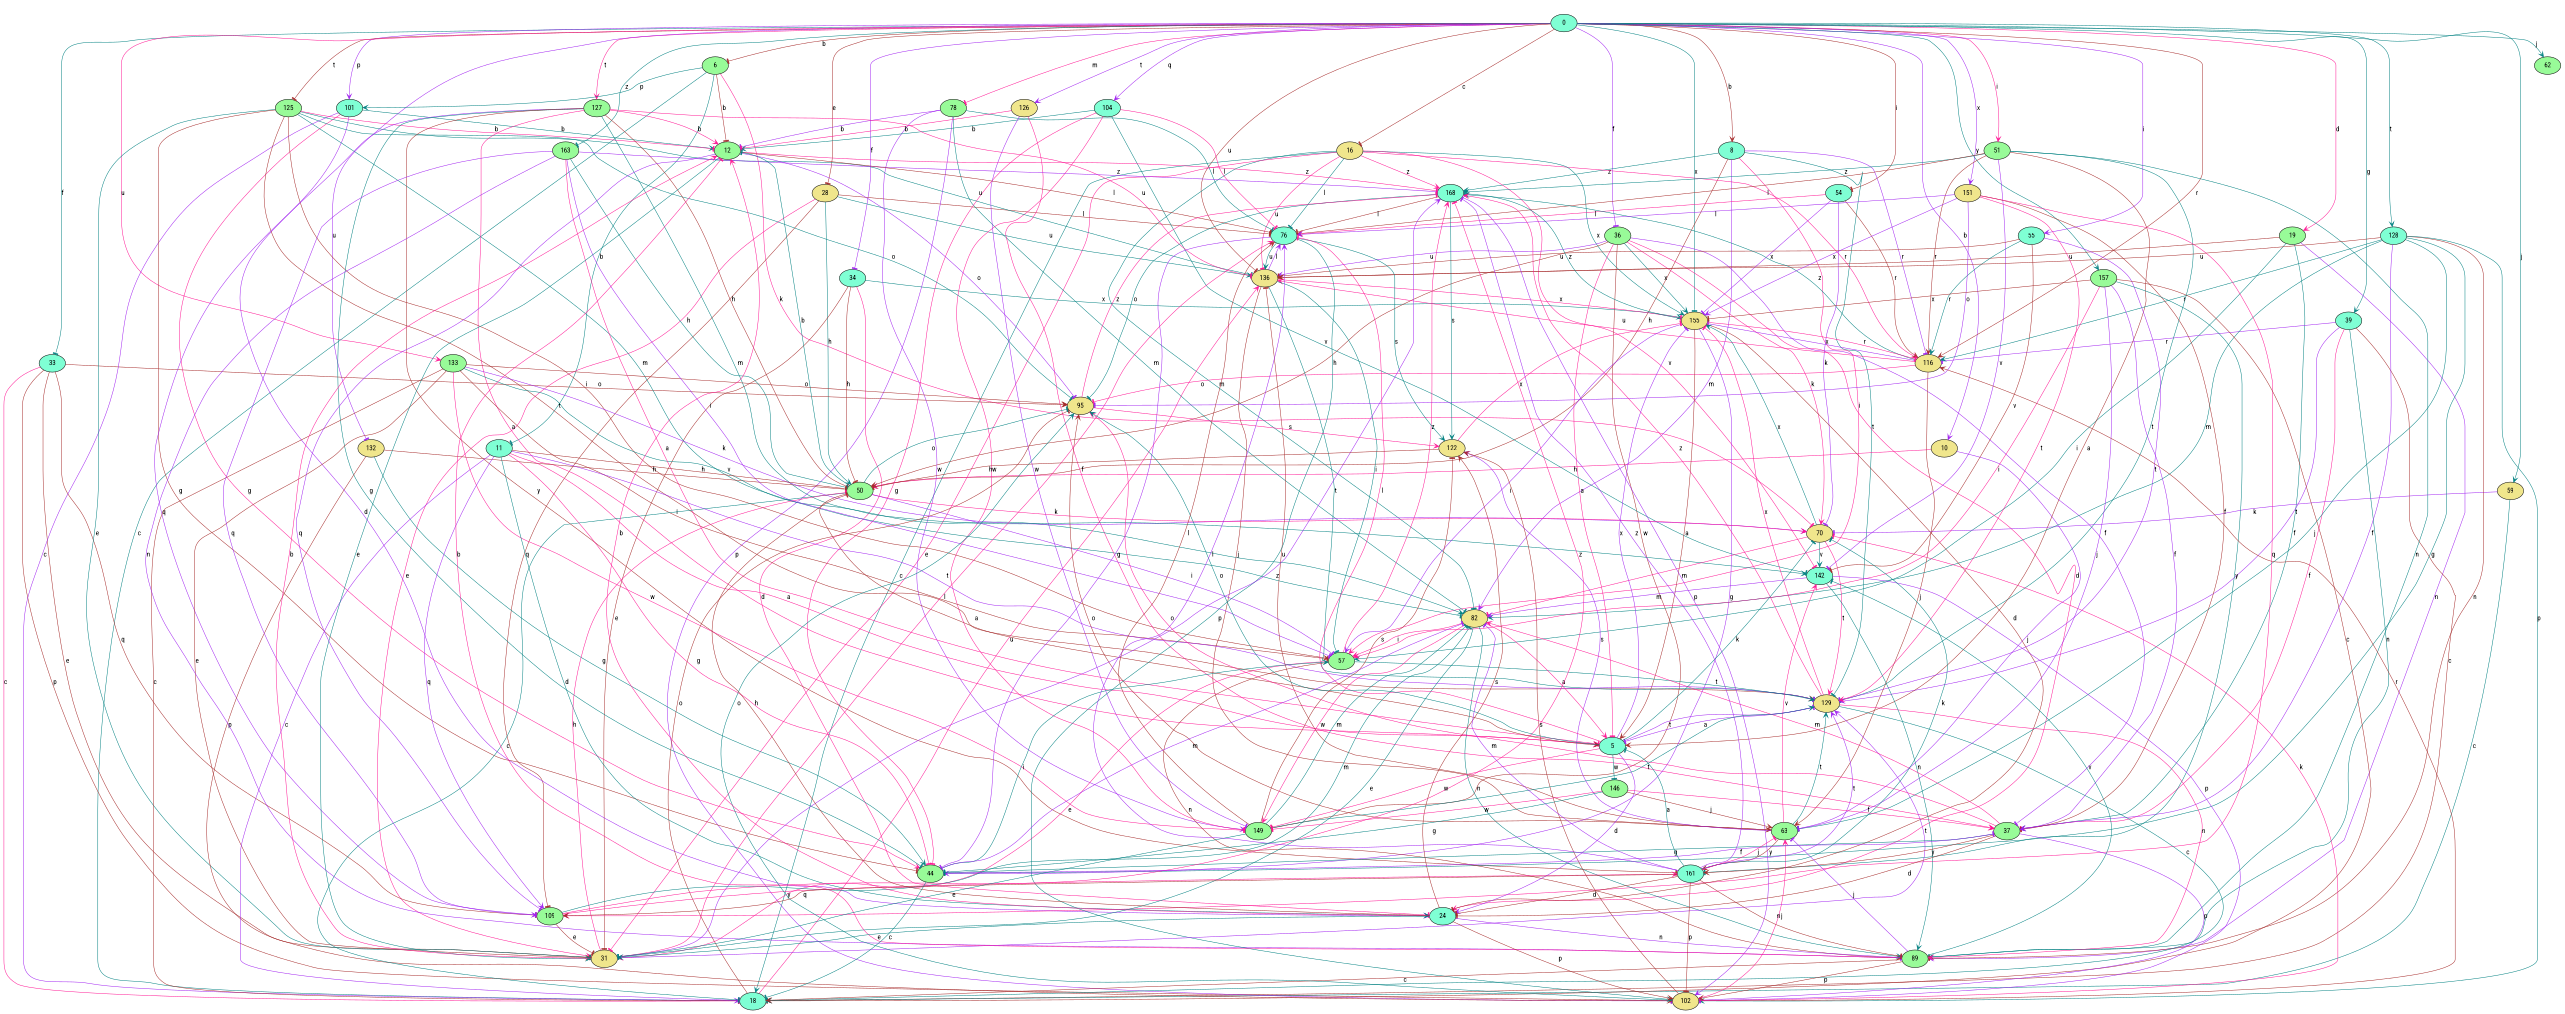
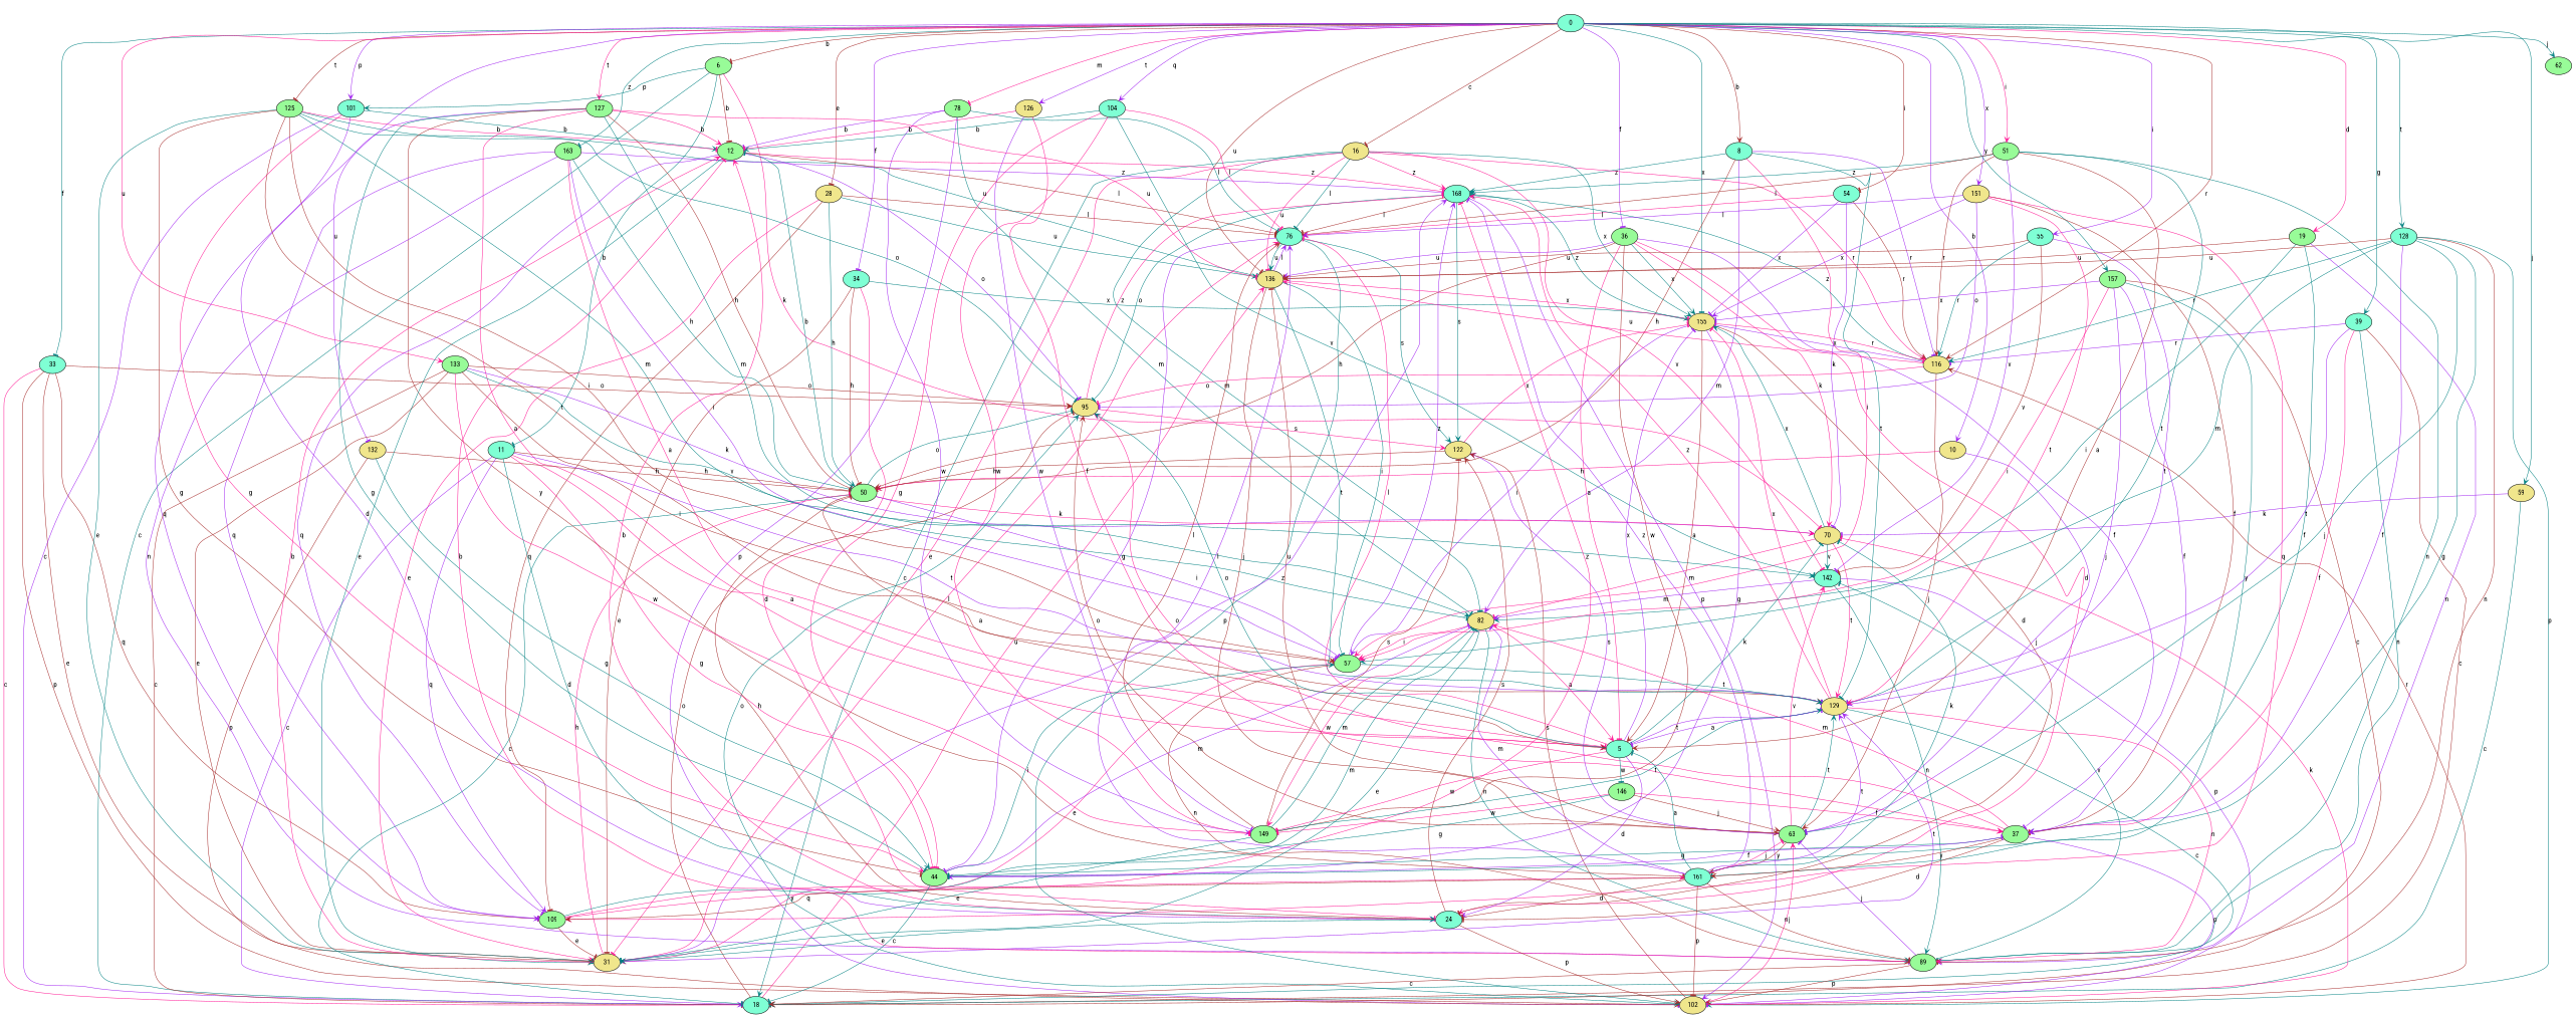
  strict digraph {
    fontname="Roboto Condensed"
    node [fillcolor=palegreen fontname="Roboto Condensed" style=filled]
    edge [arrowhead=tee color=teal fontname="Roboto Condensed"]
    0 [fillcolor=aquamarine]
    6
    8 [fillcolor=aquamarine]
    10 [fillcolor=khaki]
    16 [fillcolor=khaki]
    19
    28 [fillcolor=khaki]
    33 [fillcolor=aquamarine]
    34 [fillcolor=aquamarine]
    36
    39 [fillcolor=aquamarine]
    51
    54 [fillcolor=aquamarine]
    55 [fillcolor=aquamarine]
    59 [fillcolor=khaki]
    62
    78
    101 [fillcolor=aquamarine]
    104 [fillcolor=aquamarine]
    116 [fillcolor=khaki]
    125
    126 [fillcolor=khaki]
    127
    128 [fillcolor=aquamarine]
    132 [fillcolor=khaki]
    133
    136 [fillcolor=khaki]
    151 [fillcolor=khaki]
    155 [fillcolor=khaki]
    157
    163
    70 [fillcolor=khaki]
    11 [fillcolor=aquamarine]
    12
    18 [fillcolor=aquamarine]
    129 [fillcolor=khaki]
    50
    57
    82 [fillcolor=khaki]
    168 [fillcolor=aquamarine]
    63
    76 [fillcolor=aquamarine]
    31 [fillcolor=khaki]
    142 [fillcolor=aquamarine]
    37
    89
    109
    95 [fillcolor=khaki]
    102 [fillcolor=khaki]
    24 [fillcolor=aquamarine]
    5 [fillcolor=aquamarine]
    149
    44
    161 [fillcolor=aquamarine]
    146
    122 [fillcolor=khaki]
    0 -> 6 [color=brown label=b]
    0 -> 8 [arrowhead=vee color=brown label=b]
    0 -> 10 [arrowhead=vee color=purple label=b]
    0 -> 16 [color=brown label=c]
    0 -> 19 [arrowhead=vee color=deeppink label=d]
    0 -> 28 [color=brown label=e]
    0 -> 33 [label=f]
    0 -> 34 [color=purple label=f]
    0 -> 36 [color=purple label=f]
    0 -> 39 [arrowhead=vee label=g]
    0 -> 51 [arrowhead=vee color=deeppink label=i]
    0 -> 54 [color=brown label=i]
    0 -> 55 [arrowhead=vee color=purple label=i]
    0 -> 59 [arrowhead=vee label=j]
    0 -> 62 [arrowhead=vee label=j]
    0 -> 78 [color=deeppink label=m]
    0 -> 101 [arrowhead=vee color=purple label=p]
    0 -> 104 [arrowhead=vee color=purple label=q]
    0 -> 116 [arrowhead=vee color=brown label=r]
    0 -> 125 [color=brown label=t]
    0 -> 126 [arrowhead=vee color=purple label=t]
    0 -> 127 [arrowhead=vee color=deeppink label=t]
    0 -> 128 [arrowhead=vee label=t]
    0 -> 132 [color=purple label=u]
    0 -> 133 [arrowhead=vee color=deeppink label=u]
    0 -> 136 [color=brown label=u]
    0 -> 151 [arrowhead=vee color=purple label=x]
    0 -> 155 [label=x]
    0 -> 157 [arrowhead=vee label=y]
    0 -> 163 [label=z]
    6 -> 101 [arrowhead=vee label=p]
    6 -> 70 [color=deeppink label=k]
    6 -> 11 [label=b]
    6 -> 12 [color=brown label=b]
    6 -> 18 [label=c]
    8 -> 116 [color=purple label=r]
    8 -> 129 [label=t]
    8 -> 50 [arrowhead=vee color=brown label=h]
    8 -> 57 [arrowhead=vee color=deeppink label=i]
    8 -> 82 [arrowhead=vee color=purple label=m]
    8 -> 168 [arrowhead=vee label=z]
    10 -> 50 [arrowhead=vee color=deeppink label=h]
    10 -> 63 [color=purple label=j]
    16 -> 116 [arrowhead=vee color=deeppink label=r]
    16 -> 136 [color=deeppink label=u]
    16 -> 155 [arrowhead=vee label=x]
    16 -> 18 [arrowhead=vee label=c]
    16 -> 82 [label=m]
    16 -> 168 [arrowhead=vee color=deeppink label=z]
    16 -> 76 [label=l]
    16 -> 31 [color=deeppink label=e]
    16 -> 142 [color=deeppink label=v]
    19 -> 136 [arrowhead=vee color=brown label=u]
    19 -> 57 [arrowhead=vee label=i]
    19 -> 37 [arrowhead=vee label=f]
    19 -> 89 [arrowhead=vee color=purple label=n]
    28 -> 136 [arrowhead=vee label=u]
    28 -> 50 [arrowhead=vee label=h]
    28 -> 76 [color=brown label=l]
    28 -> 31 [arrowhead=vee color=deeppink label=e]
    28 -> 109 [color=brown label=q]
    33 -> 18 [color=deeppink label=c]
    33 -> 31 [color=brown label=e]
    33 -> 109 [color=brown label=q]
    33 -> 95 [arrowhead=vee color=brown label=o]
    33 -> 102 [color=brown label=p]
    34 -> 155 [arrowhead=vee label=x]
    34 -> 50 [color=brown label=h]
    34 -> 31 [color=brown label=e]
    34 -> 24 [color=deeppink label=d]
    36 -> 136 [arrowhead=vee color=purple label=u]
    36 -> 155 [arrowhead=vee label=x]
    36 -> 70 [arrowhead=vee color=deeppink label=k]
    36 -> 50 [arrowhead=vee color=brown label=h]
    36 -> 37 [color=purple label=f]
    36 -> 24 [arrowhead=vee color=deeppink label=d]
    36 -> 5 [color=deeppink label=a]
    36 -> 149 [color=brown label=w]
    39 -> 116 [color=purple label=r]
    39 -> 18 [arrowhead=vee color=brown label=c]
    39 -> 129 [arrowhead=vee color=purple label=t]
    39 -> 37 [color=deeppink label=f]
    39 -> 89 [label=n]
    51 -> 116 [arrowhead=vee color=brown label=r]
    51 -> 129 [label=t]
    51 -> 168 [arrowhead=vee label=z]
    51 -> 76 [arrowhead=vee color=brown label=l]
    51 -> 142 [color=purple label=v]
    51 -> 89 [arrowhead=vee label=n]
    51 -> 5 [arrowhead=vee color=brown label=a]
    54 -> 116 [arrowhead=vee color=brown label=r]
    54 -> 155 [color=purple label=x]
    54 -> 70 [color=purple label=k]
    54 -> 76 [arrowhead=vee color=deeppink label=l]
    55 -> 116 [arrowhead=vee label=r]
    55 -> 136 [color=brown label=u]
    55 -> 129 [color=purple label=t]
    55 -> 142 [color=brown label=v]
    59 -> 70 [color=purple label=k]
    59 -> 18 [arrowhead=vee label=c]
    78 -> 12 [color=purple label=b]
    78 -> 82 [label=m]
    78 -> 76 [label=l]
    78 -> 102 [color=purple label=p]
    78 -> 149 [arrowhead=vee color=purple label=w]
    101 -> 12 [arrowhead=vee label=b]
    101 -> 18 [arrowhead=vee color=purple label=c]
    101 -> 24 [arrowhead=vee color=purple label=d]
    101 -> 44 [arrowhead=vee color=deeppink label=g]
    104 -> 12 [arrowhead=vee label=b]
    104 -> 76 [color=deeppink label=l]
    104 -> 142 [label=v]
    104 -> 149 [color=deeppink label=w]
    104 -> 44 [color=deeppink label=g]
    116 -> 136 [arrowhead=vee color=deeppink label=u]
    116 -> 155 [color=purple label=x]
    116 -> 168 [arrowhead=vee label=z]
    116 -> 63 [arrowhead=vee color=brown label=j]
    116 -> 95 [color=deeppink label=o]
    125 -> 136 [label=u]
    125 -> 12 [color=deeppink label=b]
    125 -> 129 [arrowhead=vee color=brown label=t]
    125 -> 57 [arrowhead=vee color=brown label=i]
    125 -> 82 [label=m]
    125 -> 31 [label=e]
    125 -> 95 [label=o]
    125 -> 44 [color=brown label=g]
    126 -> 12 [color=deeppink label=b]
    126 -> 37 [arrowhead=vee color=deeppink label=f]
    126 -> 149 [color=purple label=w]
    127 -> 136 [color=deeppink label=u]
    127 -> 12 [arrowhead=vee color=deeppink label=b]
    127 -> 50 [color=brown label=h]
    127 -> 82 [arrowhead=vee label=m]
    127 -> 109 [color=purple label=q]
    127 -> 5 [arrowhead=vee color=deeppink label=a]
    127 -> 44 [label=g]
    127 -> 161 [color=brown label=y]
    128 -> 116 [arrowhead=vee label=r]
    128 -> 136 [arrowhead=vee color=brown label=u]
    128 -> 82 [arrowhead=vee label=m]
    128 -> 63 [label=j]
    128 -> 37 [arrowhead=vee color=purple label=f]
    128 -> 89 [color=brown label=n]
    128 -> 102 [arrowhead=vee label=p]
    128 -> 44 [label=g]
    132 -> 50 [color=brown label=h]
    132 -> 102 [arrowhead=vee color=brown label=p]
    132 -> 44 [arrowhead=vee label=g]
    133 -> 70 [arrowhead=vee color=purple label=k]
    133 -> 18 [color=brown label=c]
    133 -> 57 [color=brown label=i]
    133 -> 31 [arrowhead=vee color=brown label=e]
    133 -> 142 [arrowhead=vee label=v]
    133 -> 95 [arrowhead=vee color=brown label=o]
    133 -> 149 [color=deeppink label=w]
    136 -> 155 [color=deeppink label=x]
    136 -> 129 [label=t]
    136 -> 57 [label=i]
    136 -> 63 [arrowhead=vee color=brown label=j]
    136 -> 76 [arrowhead=vee color=purple label=l]
    151 -> 155 [arrowhead=vee color=purple label=x]
    151 -> 129 [arrowhead=vee color=deeppink label=t]
    151 -> 76 [arrowhead=vee color=purple label=l]
    151 -> 37 [color=brown label=f]
    151 -> 109 [arrowhead=vee color=deeppink label=q]
    151 -> 95 [color=purple label=o]
    155 -> 116 [color=deeppink label=r]
    155 -> 57 [arrowhead=vee color=purple label=i]
    155 -> 168 [label=z]
    155 -> 24 [color=brown label=d]
    155 -> 5 [arrowhead=vee color=brown label=a]
    155 -> 44 [arrowhead=vee color=purple label=g]
-   157 -> 155 [color=brown label=x]
+   157 -> 155 [color=purple label=x]
    157 -> 18 [color=brown label=c]
    157 -> 57 [arrowhead=vee color=deeppink label=i]
    157 -> 63 [color=purple label=j]
    157 -> 37 [arrowhead=vee color=purple label=f]
    157 -> 161 [label=y]
    163 -> 50 [label=h]
    163 -> 57 [color=purple label=i]
    163 -> 168 [color=purple label=z]
    163 -> 89 [color=purple label=n]
    163 -> 109 [arrowhead=vee color=purple label=q]
    163 -> 5 [color=deeppink label=a]
    70 -> 155 [arrowhead=vee label=x]
    70 -> 129 [arrowhead=vee color=deeppink label=t]
    70 -> 82 [color=deeppink label=m]
    70 -> 142 [arrowhead=vee label=v]
    11 -> 18 [color=purple label=c]
    11 -> 129 [color=purple label=t]
    11 -> 50 [color=brown label=h]
    11 -> 109 [arrowhead=vee color=purple label=q]
    11 -> 24 [arrowhead=vee label=d]
    11 -> 5 [arrowhead=vee color=deeppink label=a]
    11 -> 44 [color=deeppink label=g]
    12 -> 168 [color=deeppink label=z]
    12 -> 76 [color=brown label=l]
    12 -> 31 [arrowhead=vee label=e]
    12 -> 109 [color=purple label=q]
    12 -> 95 [color=purple label=o]
    18 -> 136 [arrowhead=vee color=deeppink label=u]
    18 -> 95 [color=brown label=o]
    129 -> 155 [color=deeppink label=x]
    129 -> 18 [label=c]
    129 -> 168 [arrowhead=vee color=deeppink label=z]
    129 -> 89 [arrowhead=vee color=deeppink label=n]
    129 -> 5 [color=purple label=a]
    50 -> 70 [arrowhead=vee color=deeppink label=k]
    50 -> 12 [label=b]
    50 -> 18 [label=c]
    50 -> 57 [color=purple label=i]
    50 -> 95 [label=o]
    50 -> 5 [arrowhead=vee color=brown label=a]
    57 -> 129 [arrowhead=vee label=t]
-   57 -> 168 [arrowhead=vee color=deeppink label=z]
+   57 -> 168 [arrowhead=vee color=purple label=z]
    57 -> 31 [arrowhead=vee color=deeppink label=e]
    57 -> 89 [arrowhead=vee color=brown label=n]
    82 -> 57 [arrowhead=vee color=deeppink label=i]
    82 -> 31 [label=e]
    82 -> 89 [arrowhead=vee label=n]
    82 -> 5 [arrowhead=vee color=deeppink label=a]
    82 -> 149 [arrowhead=vee color=deeppink label=w]
    168 -> 76 [color=brown label=l]
    168 -> 95 [label=o]
    168 -> 102 [arrowhead=vee color=purple label=p]
    168 -> 122 [arrowhead=vee label=s]
    63 -> 136 [color=brown label=u]
    63 -> 129 [arrowhead=vee label=t]
    63 -> 142 [arrowhead=vee color=deeppink label=v]
    63 -> 95 [arrowhead=vee color=brown label=o]
    63 -> 161 [arrowhead=vee color=brown label=y]
    63 -> 122 [arrowhead=vee color=purple label=s]
    76 -> 136 [arrowhead=vee label=u]
    76 -> 102 [arrowhead=vee label=p]
    76 -> 44 [color=purple label=g]
    76 -> 122 [arrowhead=vee label=s]
    31 -> 12 [arrowhead=vee color=deeppink label=b]
    31 -> 129 [arrowhead=vee color=purple label=t]
    31 -> 50 [color=deeppink label=h]
    31 -> 168 [arrowhead=vee color=purple label=z]
    31 -> 76 [arrowhead=vee color=deeppink label=l]
    142 -> 82 [arrowhead=vee color=purple label=m]
    142 -> 89 [arrowhead=vee label=n]
    142 -> 102 [color=purple label=p]
    37 -> 82 [arrowhead=vee color=deeppink label=m]
    37 -> 95 [arrowhead=vee color=deeppink label=o]
    37 -> 102 [color=purple label=p]
    37 -> 24 [color=brown label=d]
    37 -> 44 [label=g]
    37 -> 161 [arrowhead=vee color=brown label=y]
    89 -> 12 [color=deeppink label=b]
    89 -> 18 [arrowhead=vee color=brown label=c]
    89 -> 63 [color=purple label=j]
    89 -> 142 [label=v]
    89 -> 102 [arrowhead=vee color=brown label=p]
    109 -> 82 [label=m]
    109 -> 168 [color=deeppink label=z]
    109 -> 31 [color=brown label=e]
    109 -> 161 [arrowhead=vee color=deeppink label=y]
    95 -> 168 [color=deeppink label=z]
    95 -> 122 [arrowhead=vee color=deeppink label=s]
    102 -> 116 [arrowhead=vee color=brown label=r]
    102 -> 70 [color=deeppink label=k]
    102 -> 63 [arrowhead=vee color=deeppink label=j]
    102 -> 95 [arrowhead=vee label=o]
    102 -> 122 [arrowhead=vee color=brown label=s]
    24 -> 12 [arrowhead=vee color=deeppink label=b]
    24 -> 50 [color=brown label=h]
    24 -> 31 [arrowhead=vee label=e]
-   24 -> 89 [color=purple label=n]
    24 -> 102 [arrowhead=vee color=brown label=p]
    24 -> 122 [arrowhead=vee color=brown label=s]
    5 -> 155 [color=purple label=x]
    5 -> 70 [label=k]
    5 -> 129 [color=purple label=t]
    5 -> 76 [color=deeppink label=l]
    5 -> 95 [arrowhead=vee label=o]
    5 -> 24 [arrowhead=vee color=purple label=d]
    5 -> 149 [color=deeppink label=w]
    5 -> 146 [label=w]
    149 -> 129 [arrowhead=vee label=t]
    149 -> 82 [label=m]
    149 -> 76 [arrowhead=vee color=brown label=l]
    149 -> 31 [label=e]
    149 -> 122 [color=brown label=s]
    44 -> 18 [label=c]
    44 -> 57 [arrowhead=vee label=i]
    44 -> 82 [color=purple label=m]
    44 -> 37 [color=purple label=f]
    161 -> 70 [label=k]
    161 -> 129 [arrowhead=vee color=purple label=t]
    161 -> 82 [color=purple label=m]
    161 -> 168 [color=purple label=z]
    161 -> 63 [color=deeppink label=j]
    161 -> 76 [arrowhead=vee color=purple label=l]
    161 -> 89 [color=brown label=n]
    161 -> 109 [arrowhead=vee color=brown label=q]
    161 -> 102 [color=brown label=p]
    161 -> 24 [color=brown label=d]
    161 -> 5 [label=a]
    146 -> 63 [arrowhead=vee color=brown label=j]
    146 -> 37 [arrowhead=vee color=deeppink label=f]
    146 -> 149 [color=deeppink label=w]
    146 -> 44 [label=g]
    122 -> 155 [color=deeppink label=x]
    122 -> 50 [color=brown label=h]
  }
